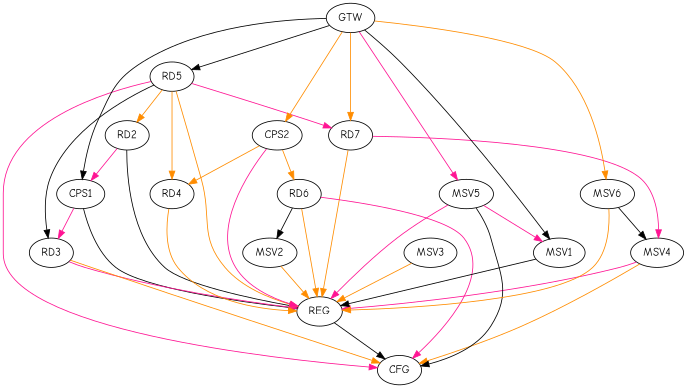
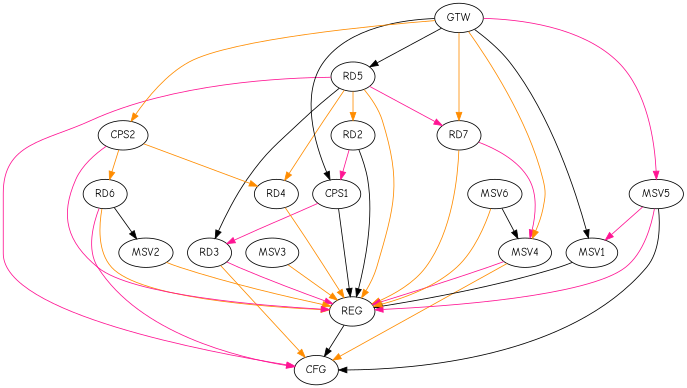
  strict digraph {
    fontname="Comic Neue"
    node [fontname="Comic Neue"]
    edge [color=darkorange fontname="Comic Neue"]
    n1 [label=REG]
    n2 [label=CFG]
    n3 [label=MSV3]
    n4 [label=RD2]
    n5 [label=CPS1]
    n6 [label=RD3]
    n7 [label=RD4]
    n8 [label=RD5]
    n9 [label=RD7]
    n10 [label=MSV4]
    n11 [label=RD6]
    n12 [label=MSV2]
    n13 [label=CPS2]
    n14 [label=GTW]
    n15 [label=MSV1]
    n16 [label=MSV5]
    n17 [label=MSV6]
    n1 -> n2 [color=black]
    n3 -> n1
    n4 -> n1 [color=black]
    n4 -> n5 [color=deeppink]
    n5 -> n1 [color=black]
    n5 -> n6 [color=deeppink]
    n6 -> n1 [color=deeppink]
    n6 -> n2
    n7 -> n1
    n8 -> n1
    n8 -> n2 [color=deeppink]
    n8 -> n4
    n8 -> n6 [color=black]
    n8 -> n7
    n8 -> n9 [color=deeppink]
    n9 -> n1
    n9 -> n10 [color=deeppink]
    n10 -> n1 [color=deeppink]
    n10 -> n2
    n11 -> n1
    n11 -> n2 [color=deeppink]
    n11 -> n12 [color=black]
    n12 -> n1
    n13 -> n1 [color=deeppink]
    n13 -> n7
    n13 -> n11
    n14 -> n5 [color=black]
    n14 -> n8 [color=black]
    n14 -> n9
    n14 -> n13
    n14 -> n15 [color=black]
    n14 -> n16 [color=deeppink]
-   n14 -> n17
+   n14 -> n10
    n15 -> n1 [color=black]
    n16 -> n1 [color=deeppink]
    n16 -> n2 [color=black]
    n16 -> n15 [color=deeppink]
    n17 -> n1
    n17 -> n10 [color=black]
  }
